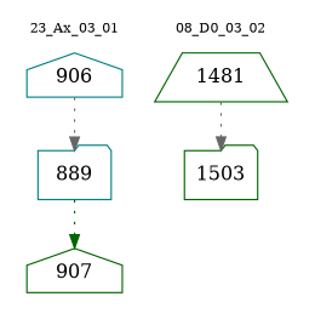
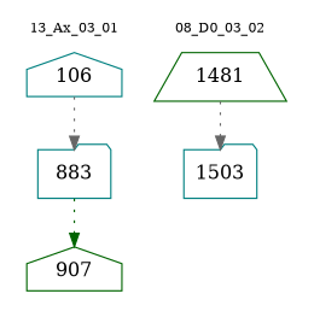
  digraph {
    node [color=teal shape=house]
    edge [color=gray40 style=dotted]
-   n1 [label=906]
-   n2 [label=889 shape=folder]
+   n1 [label=106]
+   n2 [label=883 shape=folder]
    n3 [color=darkgreen label=907]
    n4 [color=darkgreen label=1481 shape=trapezium]
-   n5 [color=darkgreen label=1503 shape=folder]
+   n5 [label=1503 shape=folder]
    subgraph cluster_1 {
      color=white
      fontsize=10
-     label="23_Ax_03_01"
+     label="13_Ax_03_01"
      n1
      n2
      n3
    }
    subgraph cluster_2 {
      color=white
      fontsize=10
      label="08_D0_03_02"
      n4
      n5
    }
    n1 -> n2
    n2 -> n3 [color=darkgreen]
    n4 -> n5
  }
